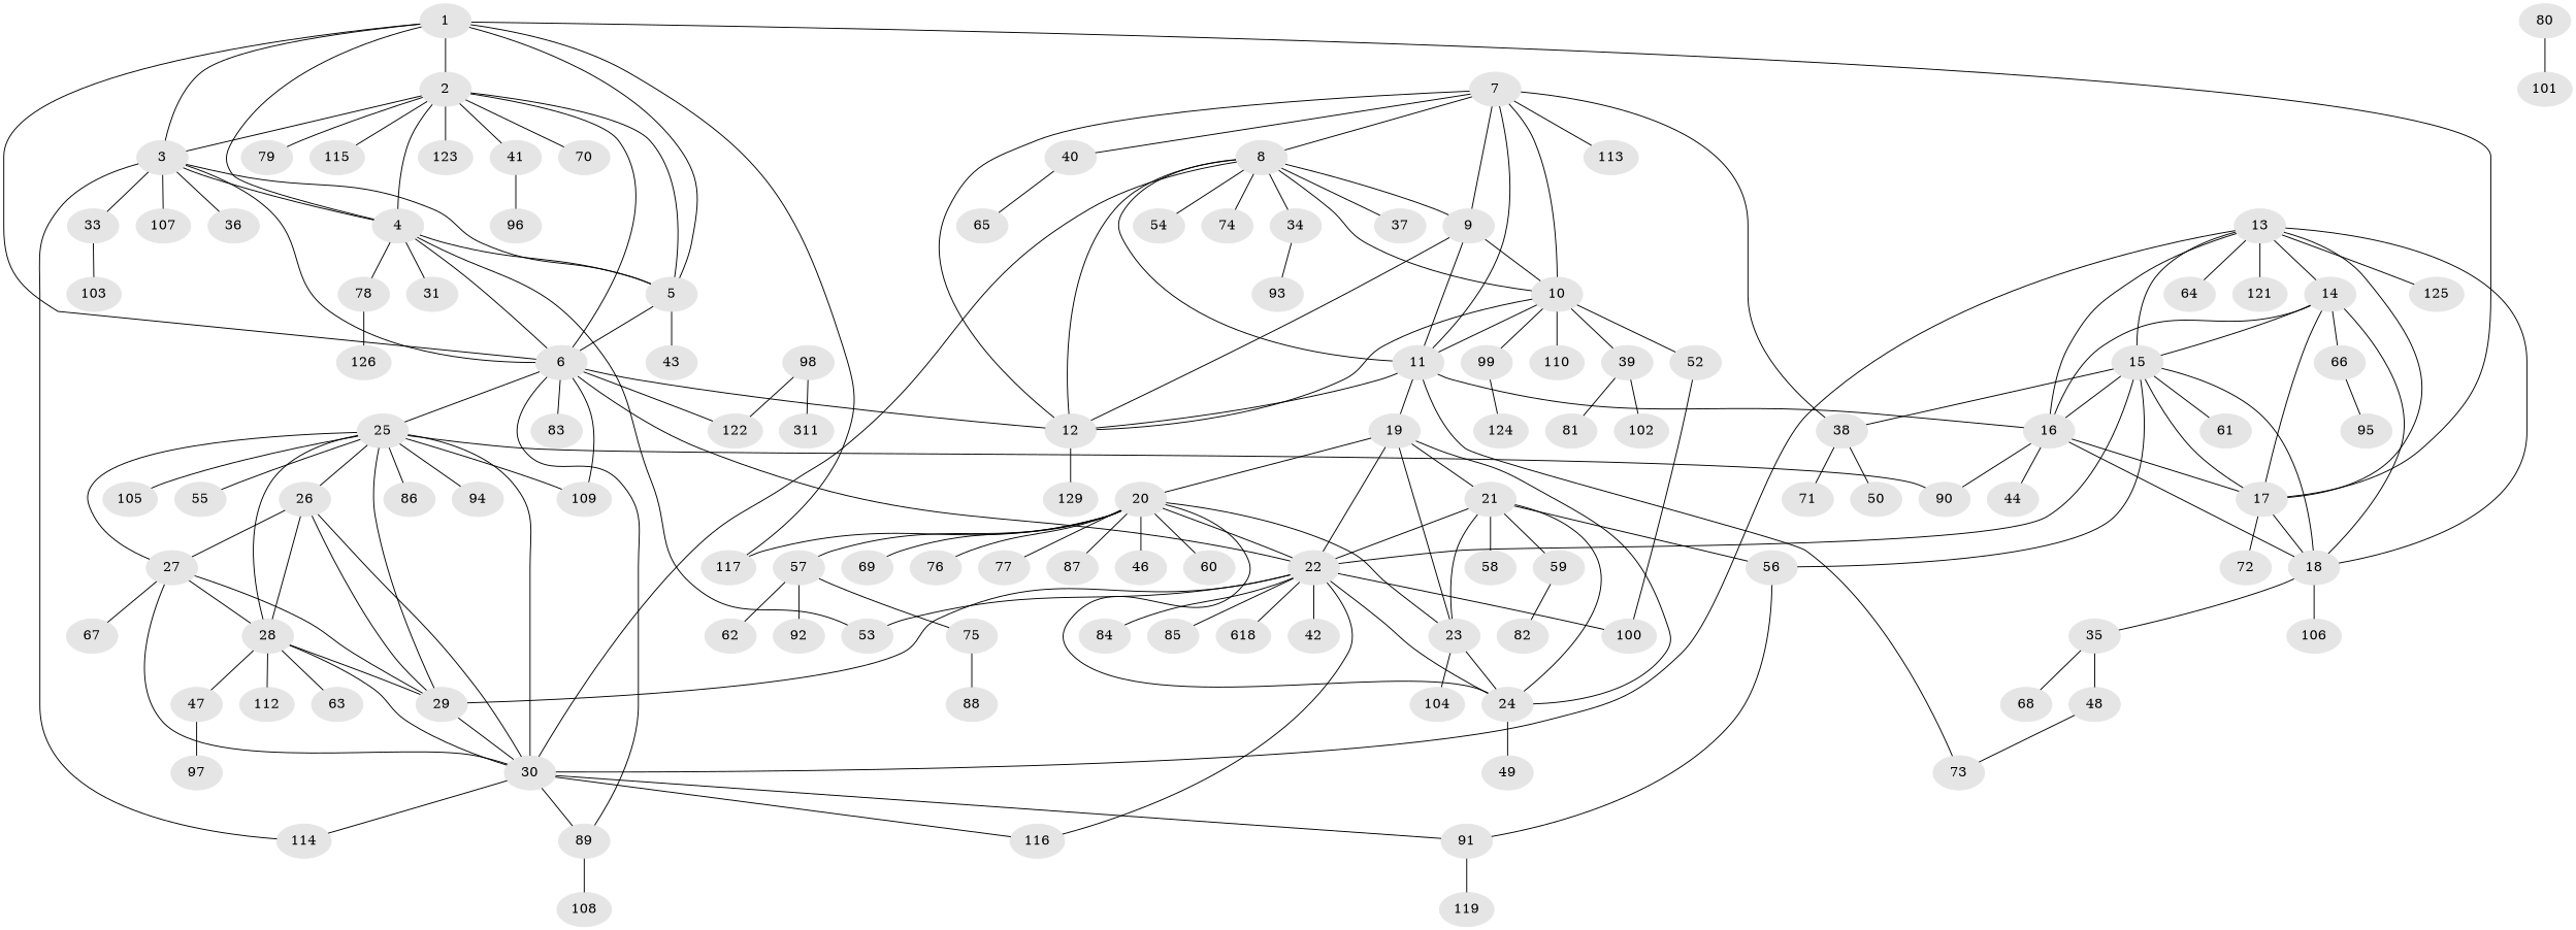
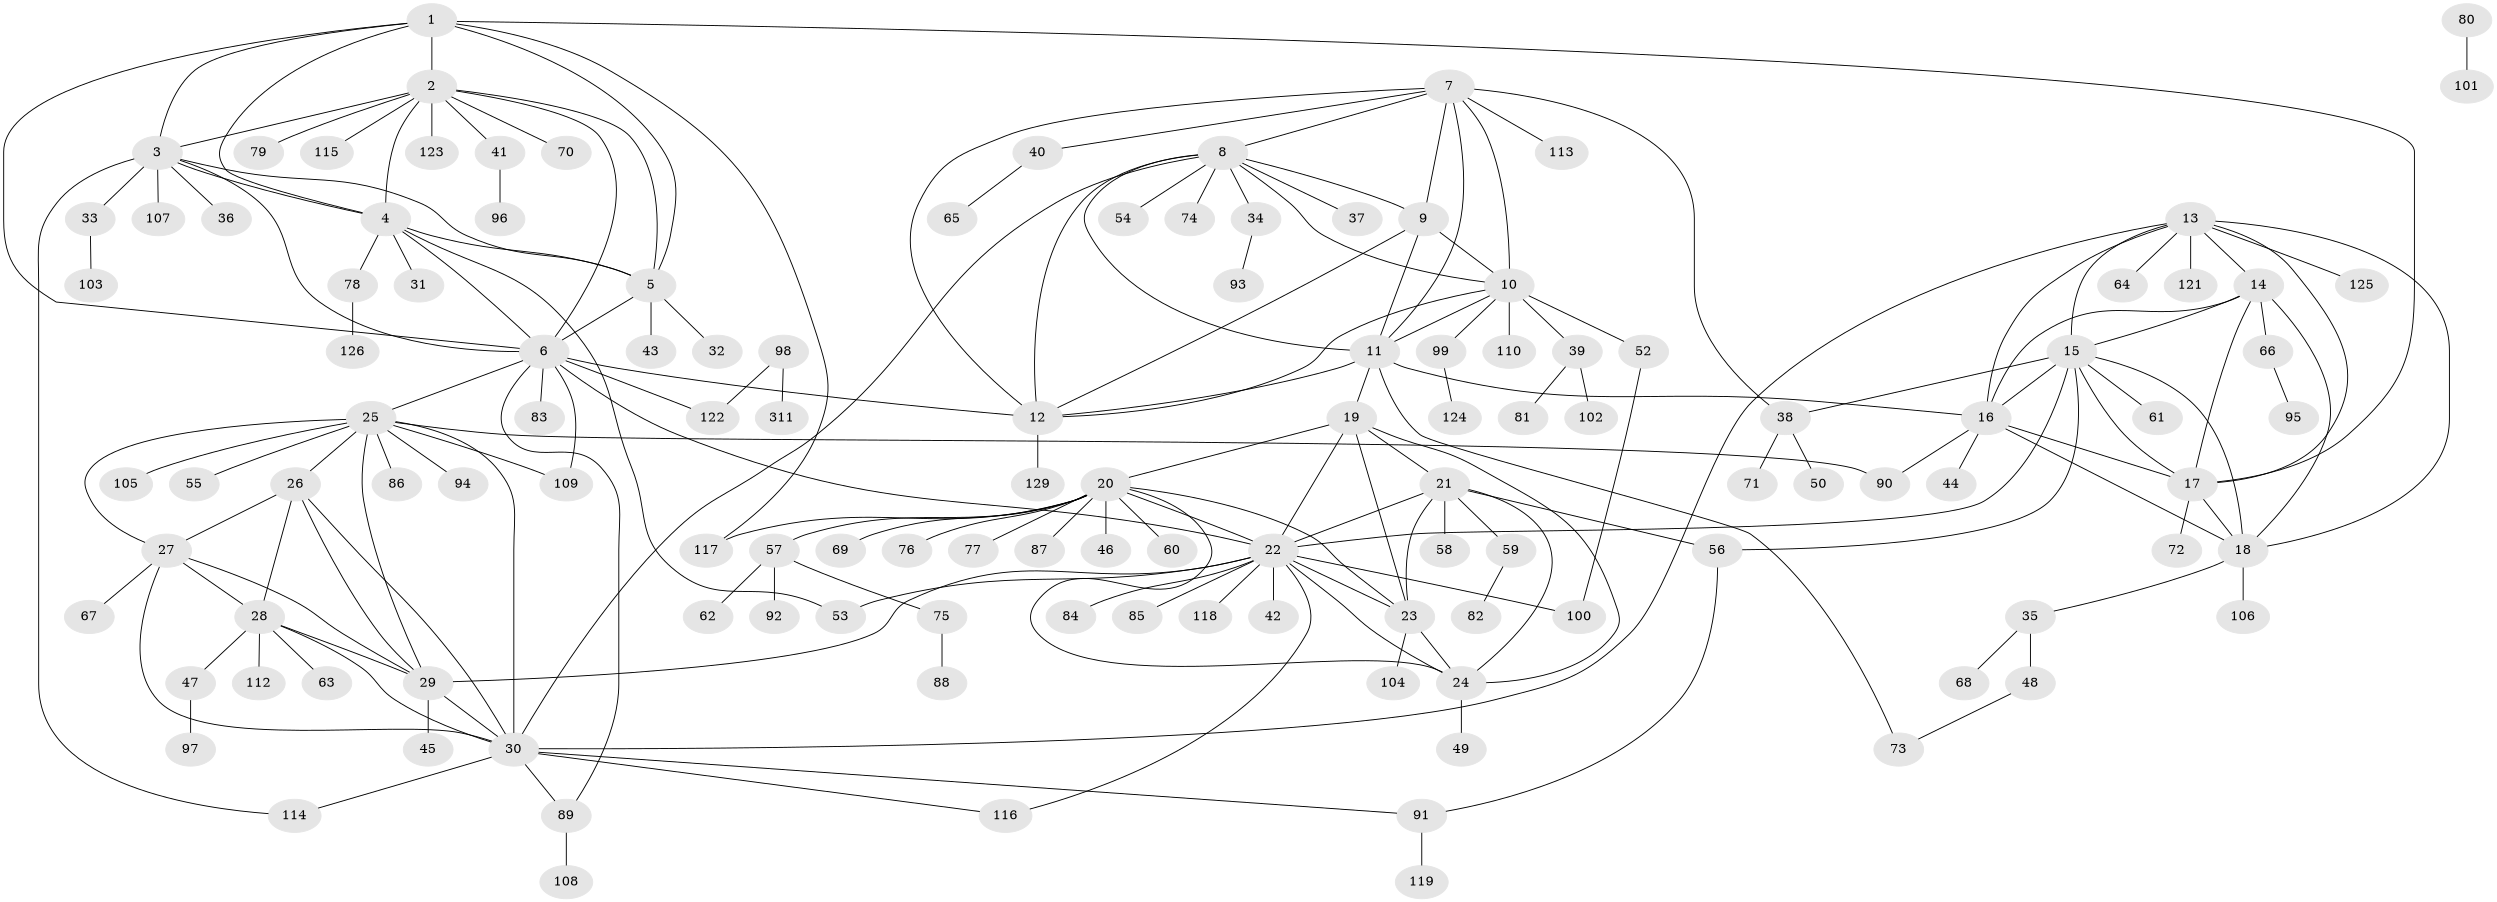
  graph {
    node [color=gray90 style=filled]
    1
    2
    3
    4
    5
    6
    17
    117
    41
    70
    79
    115
    123
    33
    36
    107
    114
    31
    53
    78
+   32
    43
    12
    22
    25
    83
    89
    109
    122
    18
    72
    96
    103
    126
    n35 [label=129]
    23
    24
    29
    42
    84
    85
    100
    116
-   118 [label=618]
+   118
    30
    90
    26
    27
    28
    55
    86
    94
    105
    39
    81
    102
    108
    7
    8
    9
    10
    11
    38
    40
    113
    34
    37
    54
    74
    52
    99
    110
    16
    19
    73
    71
    50
    65
    91
    93
    124
    44
    20
    21
    13
    14
    15
    64
    121
    125
    66
    56
    61
    35
    106
    95
    98
    n98 [label=311]
    48
    68
    46
    57
    60
    69
    76
    77
    87
    58
    59
    104
    49
    62
    75
    92
    82
+   45
    67
    47
    63
    112
    80
    101
    97
    119
    88
    1 -- 2
    1 -- 3
    1 -- 4
    1 -- 5
    1 -- 6
    1 -- 17
    1 -- 117
    2 -- 3
    2 -- 4
    2 -- 5
    2 -- 6
    2 -- 41
    2 -- 70
    2 -- 79
    2 -- 115
    2 -- 123
    3 -- 4
    3 -- 5
    3 -- 6
    3 -- 33
    3 -- 36
    3 -- 107
    3 -- 114
    4 -- 5
    4 -- 6
    4 -- 31
    4 -- 53
    4 -- 78
    5 -- 6
+   5 -- 32
    5 -- 43
    6 -- 12
    6 -- 22
    6 -- 25
    6 -- 83
    6 -- 89
    6 -- 109
    6 -- 122
    17 -- 18
    17 -- 72
    41 -- 96
    33 -- 103
    78 -- 126
    12 -- n35
    22 -- 53
+   22 -- 23
    22 -- 24
    22 -- 29
    22 -- 42
    22 -- 84
    22 -- 85
    22 -- 100
    22 -- 116
    22 -- 118
    25 -- 109
    25 -- 29
    25 -- 30
    25 -- 90
    25 -- 26
    25 -- 27
-   25 -- 28
    25 -- 55
    25 -- 86
    25 -- 94
    25 -- 105
    89 -- 108
    18 -- 35
    18 -- 106
    23 -- 24
    23 -- 104
    24 -- 49
    29 -- 30
+   29 -- 45
    30 -- 114
    30 -- 89
    30 -- 116
    30 -- 91
    26 -- 29
    26 -- 30
    26 -- 27
    26 -- 28
    27 -- 29
    27 -- 30
    27 -- 28
    27 -- 67
    28 -- 29
    28 -- 30
    28 -- 47
    28 -- 63
    28 -- 112
    39 -- 81
    39 -- 102
    7 -- 12
    7 -- 8
    7 -- 9
    7 -- 10
    7 -- 11
    7 -- 38
    7 -- 40
    7 -- 113
    8 -- 12
    8 -- 30
    8 -- 9
    8 -- 10
    8 -- 11
    8 -- 34
    8 -- 37
    8 -- 54
    8 -- 74
    9 -- 12
    9 -- 10
    9 -- 11
    10 -- 12
    10 -- 39
    10 -- 11
    10 -- 52
    10 -- 99
    10 -- 110
    11 -- 12
    11 -- 16
    11 -- 19
    11 -- 73
    38 -- 71
    38 -- 50
    40 -- 65
    34 -- 93
    52 -- 100
    99 -- 124
    16 -- 17
    16 -- 18
    16 -- 90
    16 -- 44
    19 -- 22
    19 -- 23
    19 -- 24
    19 -- 20
    19 -- 21
    91 -- 119
    20 -- 117
    20 -- 22
    20 -- 23
    20 -- 24
    20 -- 46
    20 -- 57
    20 -- 60
    20 -- 69
    20 -- 76
    20 -- 77
    20 -- 87
    21 -- 22
    21 -- 23
    21 -- 24
    21 -- 56
    21 -- 58
    21 -- 59
    13 -- 17
    13 -- 18
    13 -- 30
    13 -- 16
    13 -- 14
    13 -- 15
    13 -- 64
    13 -- 121
    13 -- 125
    14 -- 17
    14 -- 18
    14 -- 16
    14 -- 15
    14 -- 66
    15 -- 17
    15 -- 22
    15 -- 18
    15 -- 38
    15 -- 16
    15 -- 56
    15 -- 61
    66 -- 95
    56 -- 91
    35 -- 48
    35 -- 68
    98 -- 122
    98 -- n98
    48 -- 73
    57 -- 62
    57 -- 75
    57 -- 92
    59 -- 82
    75 -- 88
    47 -- 97
    80 -- 101
  }
